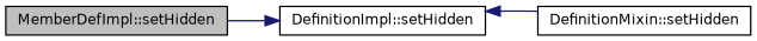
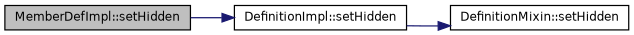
  digraph {
    rankdir=LR
    node [color=black fillcolor=white fontname=Helvetica fontsize=10 shape=record style=filled]
    edge [color=midnightblue fontname=Helvetica fontsize=10 labelfontname=Helvetica labelfontsize=10 style=solid]
    n1 [fillcolor=grey75 fontcolor=black height=0.2 label="MemberDefImpl::setHidden" width=0.4]
    n2 [height=0.2 label="DefinitionImpl::setHidden" width=0.4]
    n3 [height=0.2 label="DefinitionMixin::setHidden" width=0.4]
    n1 -> n2
-   n3 -> n2
+   n2 -> n3
  }
